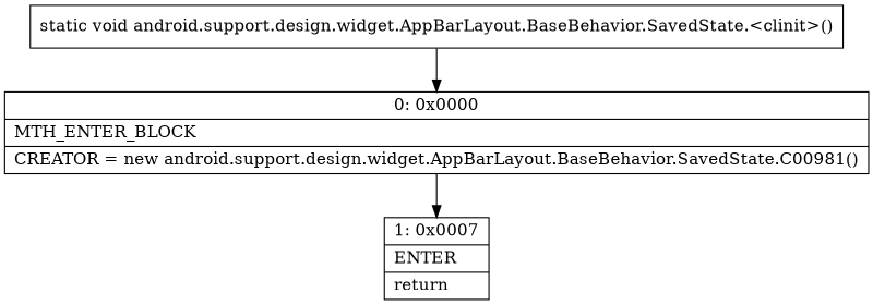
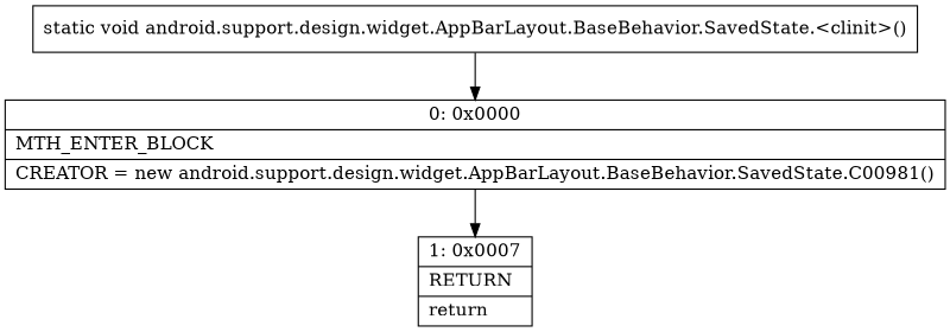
  digraph {
    node [shape=record]
    n1 [label="{0\:\ 0x0000|MTH_ENTER_BLOCK\l|CREATOR = new android.support.design.widget.AppBarLayout.BaseBehavior.SavedState.C00981()\l}"]
-   n2 [label="{1\:\ 0x0007|ENTER\l|return\l}"]
+   n2 [label="{1\:\ 0x0007|RETURN\l|return\l}"]
    n3 [label="{static void android.support.design.widget.AppBarLayout.BaseBehavior.SavedState.\<clinit\>() }"]
    n1 -> n2
    n3 -> n1
  }
